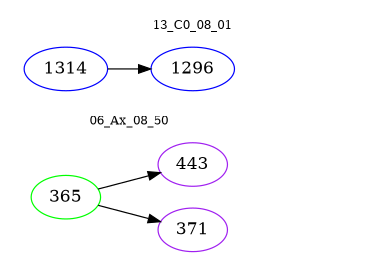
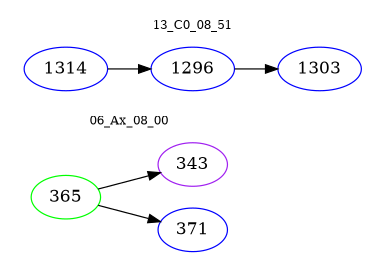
  digraph {
    rankdir=LR
    node [color=blue]
    edge [color=black]
    n1 [color=green label=365]
-   n2 [color=purple label=371]
-   n3 [color=purple label=443]
+   n2 [label=371]
+   n3 [color=purple label=343]
    n4 [label=1296]
    n5 [label=1314]
+   n6 [label=1303]
    subgraph cluster_1 {
      color=white
      fontsize=10
-     label="06_Ax_08_50"
+     label="06_Ax_08_00"
      n1
      n2
      n3
    }
    subgraph cluster_2 {
      color=white
      fontsize=10
-     label="13_C0_08_01"
+     label="13_C0_08_51"
      n4
      n5
+     n6
    }
    n1 -> n2
    n1 -> n3
+   n4 -> n6
    n5 -> n4
  }
